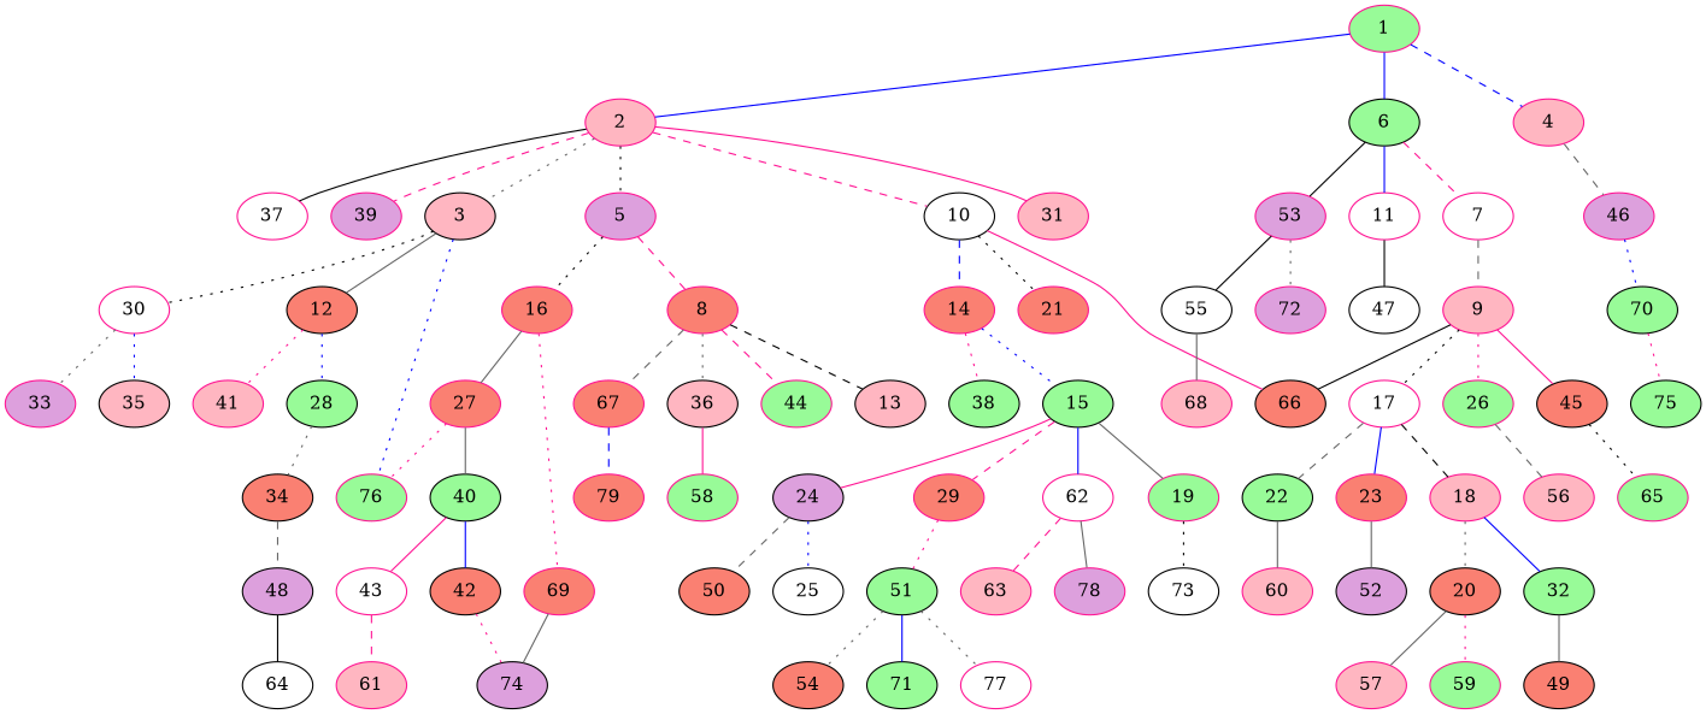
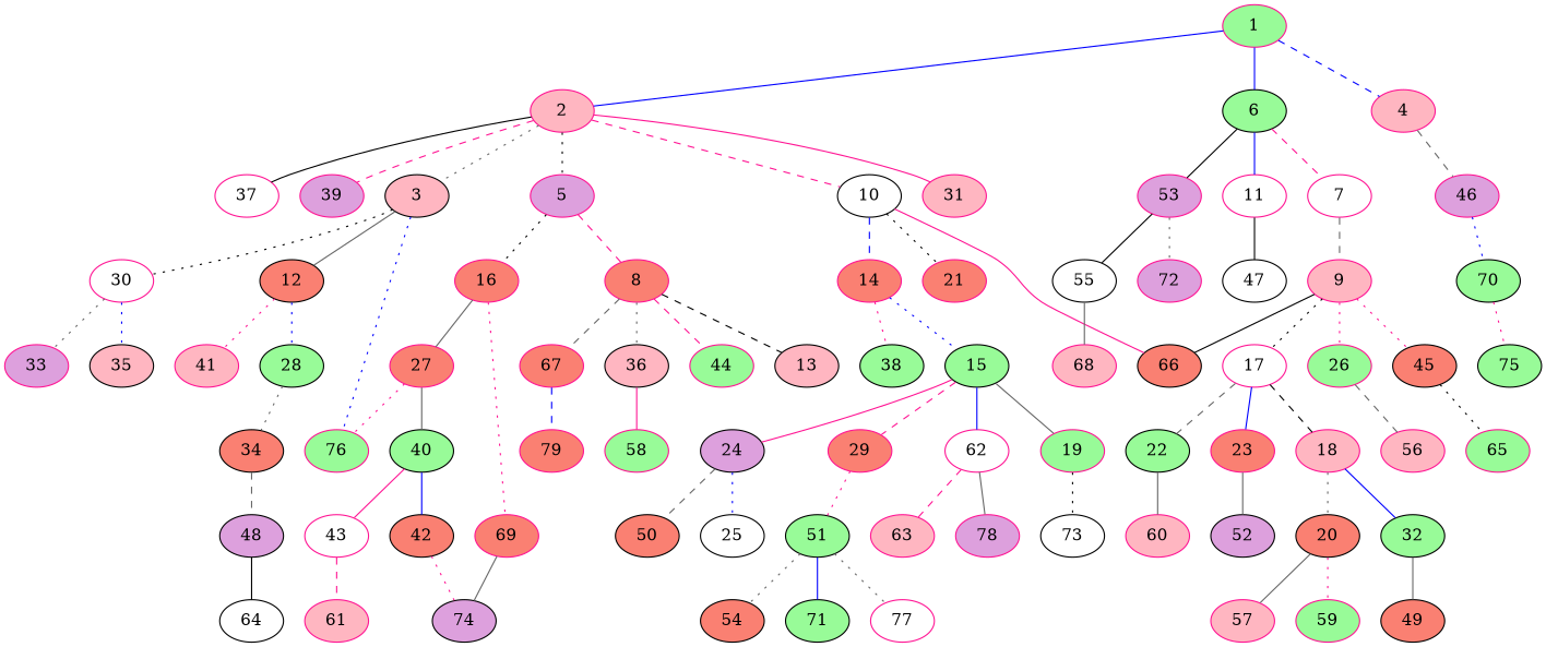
  graph {
    node [color=deeppink fillcolor=palegreen style=filled]
    edge [color=gray40 style=solid]
    2 [fillcolor=lightpink]
    1
    4 [fillcolor=lightpink]
    6 [color=black]
    3 [color=black fillcolor=lightpink]
    5 [fillcolor=plum]
    10 [color=black fillcolor=white]
    31 [fillcolor=lightpink]
    37 [fillcolor=white]
    39 [fillcolor=plum]
    46 [fillcolor=plum]
    7 [fillcolor=white]
    11 [fillcolor=white]
    53 [fillcolor=plum]
    12 [color=black fillcolor=salmon]
    30 [fillcolor=white]
    76
    8 [fillcolor=salmon]
    16 [fillcolor=salmon]
    66 [color=black fillcolor=salmon]
    14 [fillcolor=salmon]
    21 [fillcolor=salmon]
    28 [color=black]
    41 [fillcolor=lightpink]
    33 [fillcolor=plum]
    35 [color=black fillcolor=lightpink]
    70 [color=black]
    13 [color=black fillcolor=lightpink]
    36 [color=black fillcolor=lightpink]
    44
    67 [fillcolor=salmon]
    27 [fillcolor=salmon]
    69 [fillcolor=salmon]
    9 [fillcolor=lightpink]
    47 [color=black fillcolor=white]
    55 [color=black fillcolor=white]
    72 [fillcolor=plum]
    17 [fillcolor=white]
    26
    45 [color=black fillcolor=salmon]
    58
    79 [fillcolor=salmon]
    18 [fillcolor=lightpink]
    22 [color=black]
    23 [fillcolor=salmon]
    56 [fillcolor=lightpink]
    65
    15 [color=black]
    38 [color=black]
    34 [color=black fillcolor=salmon]
    19
    24 [color=black fillcolor=plum]
    29 [fillcolor=salmon]
    62 [fillcolor=white]
    73 [color=black fillcolor=white]
    25 [color=black fillcolor=white]
    50 [color=black fillcolor=salmon]
    51 [color=black]
    63 [fillcolor=lightpink]
    78 [fillcolor=plum]
    40 [color=black]
    74 [color=black fillcolor=plum]
    20 [color=black fillcolor=salmon]
    32 [color=black]
    60 [fillcolor=lightpink]
    52 [color=black fillcolor=plum]
    57 [fillcolor=lightpink]
    59
    49 [color=black fillcolor=salmon]
    42 [color=black fillcolor=salmon]
    43 [fillcolor=white]
    48 [color=black fillcolor=plum]
    54 [color=black fillcolor=salmon]
    71 [color=black]
    77 [fillcolor=white]
    64 [color=black fillcolor=white]
    61 [fillcolor=lightpink]
    75 [color=black]
    68 [fillcolor=lightpink]
    2 -- 3 [style=dotted]
    2 -- 5 [color=black style=dotted]
    2 -- 10 [color=deeppink style=dashed]
    2 -- 31 [color=deeppink]
    2 -- 37 [color=black]
    2 -- 39 [color=deeppink style=dashed]
    1 -- 2 [color=blue]
    1 -- 4 [color=blue style=dashed]
    1 -- 6 [color=blue]
    4 -- 46 [style=dashed]
    6 -- 7 [color=deeppink style=dashed]
    6 -- 11 [color=blue]
    6 -- 53 [color=black]
    3 -- 12
    3 -- 30 [color=black style=dotted]
    3 -- 76 [color=blue style=dotted]
    5 -- 8 [color=deeppink style=dashed]
    5 -- 16 [color=black style=dotted]
    10 -- 66 [color=deeppink]
    10 -- 14 [color=blue style=dashed]
    10 -- 21 [color=black style=dotted]
    46 -- 70 [color=blue style=dotted]
    7 -- 9 [style=dashed]
    11 -- 47 [color=black]
    53 -- 55 [color=black]
    53 -- 72 [style=dotted]
    12 -- 28 [color=blue style=dotted]
    12 -- 41 [color=deeppink style=dotted]
    30 -- 33 [style=dotted]
    30 -- 35 [color=blue style=dotted]
    8 -- 13 [color=black style=dashed]
    8 -- 36 [style=dotted]
    8 -- 44 [color=deeppink style=dashed]
    8 -- 67 [style=dashed]
    16 -- 27
    16 -- 69 [color=deeppink style=dotted]
    14 -- 15 [color=blue style=dotted]
    14 -- 38 [color=deeppink style=dotted]
    28 -- 34 [style=dotted]
    70 -- 75 [color=deeppink style=dotted]
    36 -- 58 [color=deeppink]
    67 -- 79 [color=blue style=dashed]
    27 -- 76 [color=deeppink style=dotted]
    27 -- 40
    69 -- 74
    9 -- 66 [color=black]
    9 -- 17 [color=black style=dotted]
    9 -- 26 [color=deeppink style=dotted]
-   9 -- 45 [color=deeppink]
+   9 -- 45 [color=deeppink style=dotted]
    55 -- 68
    17 -- 18 [color=black style=dashed]
    17 -- 22 [style=dashed]
    17 -- 23 [color=blue]
    26 -- 56 [style=dashed]
    45 -- 65 [color=black style=dotted]
    18 -- 20 [style=dotted]
    18 -- 32 [color=blue]
    22 -- 60
    23 -- 52
    15 -- 19
    15 -- 24 [color=deeppink]
    15 -- 29 [color=deeppink style=dashed]
    15 -- 62 [color=blue]
    34 -- 48 [style=dashed]
    19 -- 73 [color=black style=dotted]
    24 -- 25 [color=blue style=dotted]
    24 -- 50 [style=dashed]
    29 -- 51 [color=deeppink style=dotted]
    62 -- 63 [color=deeppink style=dashed]
    62 -- 78
    51 -- 54 [style=dotted]
    51 -- 71 [color=blue]
    51 -- 77 [style=dotted]
    40 -- 42 [color=blue]
    40 -- 43 [color=deeppink]
    20 -- 57
    20 -- 59 [color=deeppink style=dotted]
    32 -- 49
    42 -- 74 [color=deeppink style=dotted]
    43 -- 61 [color=deeppink style=dashed]
    48 -- 64 [color=black]
  }
